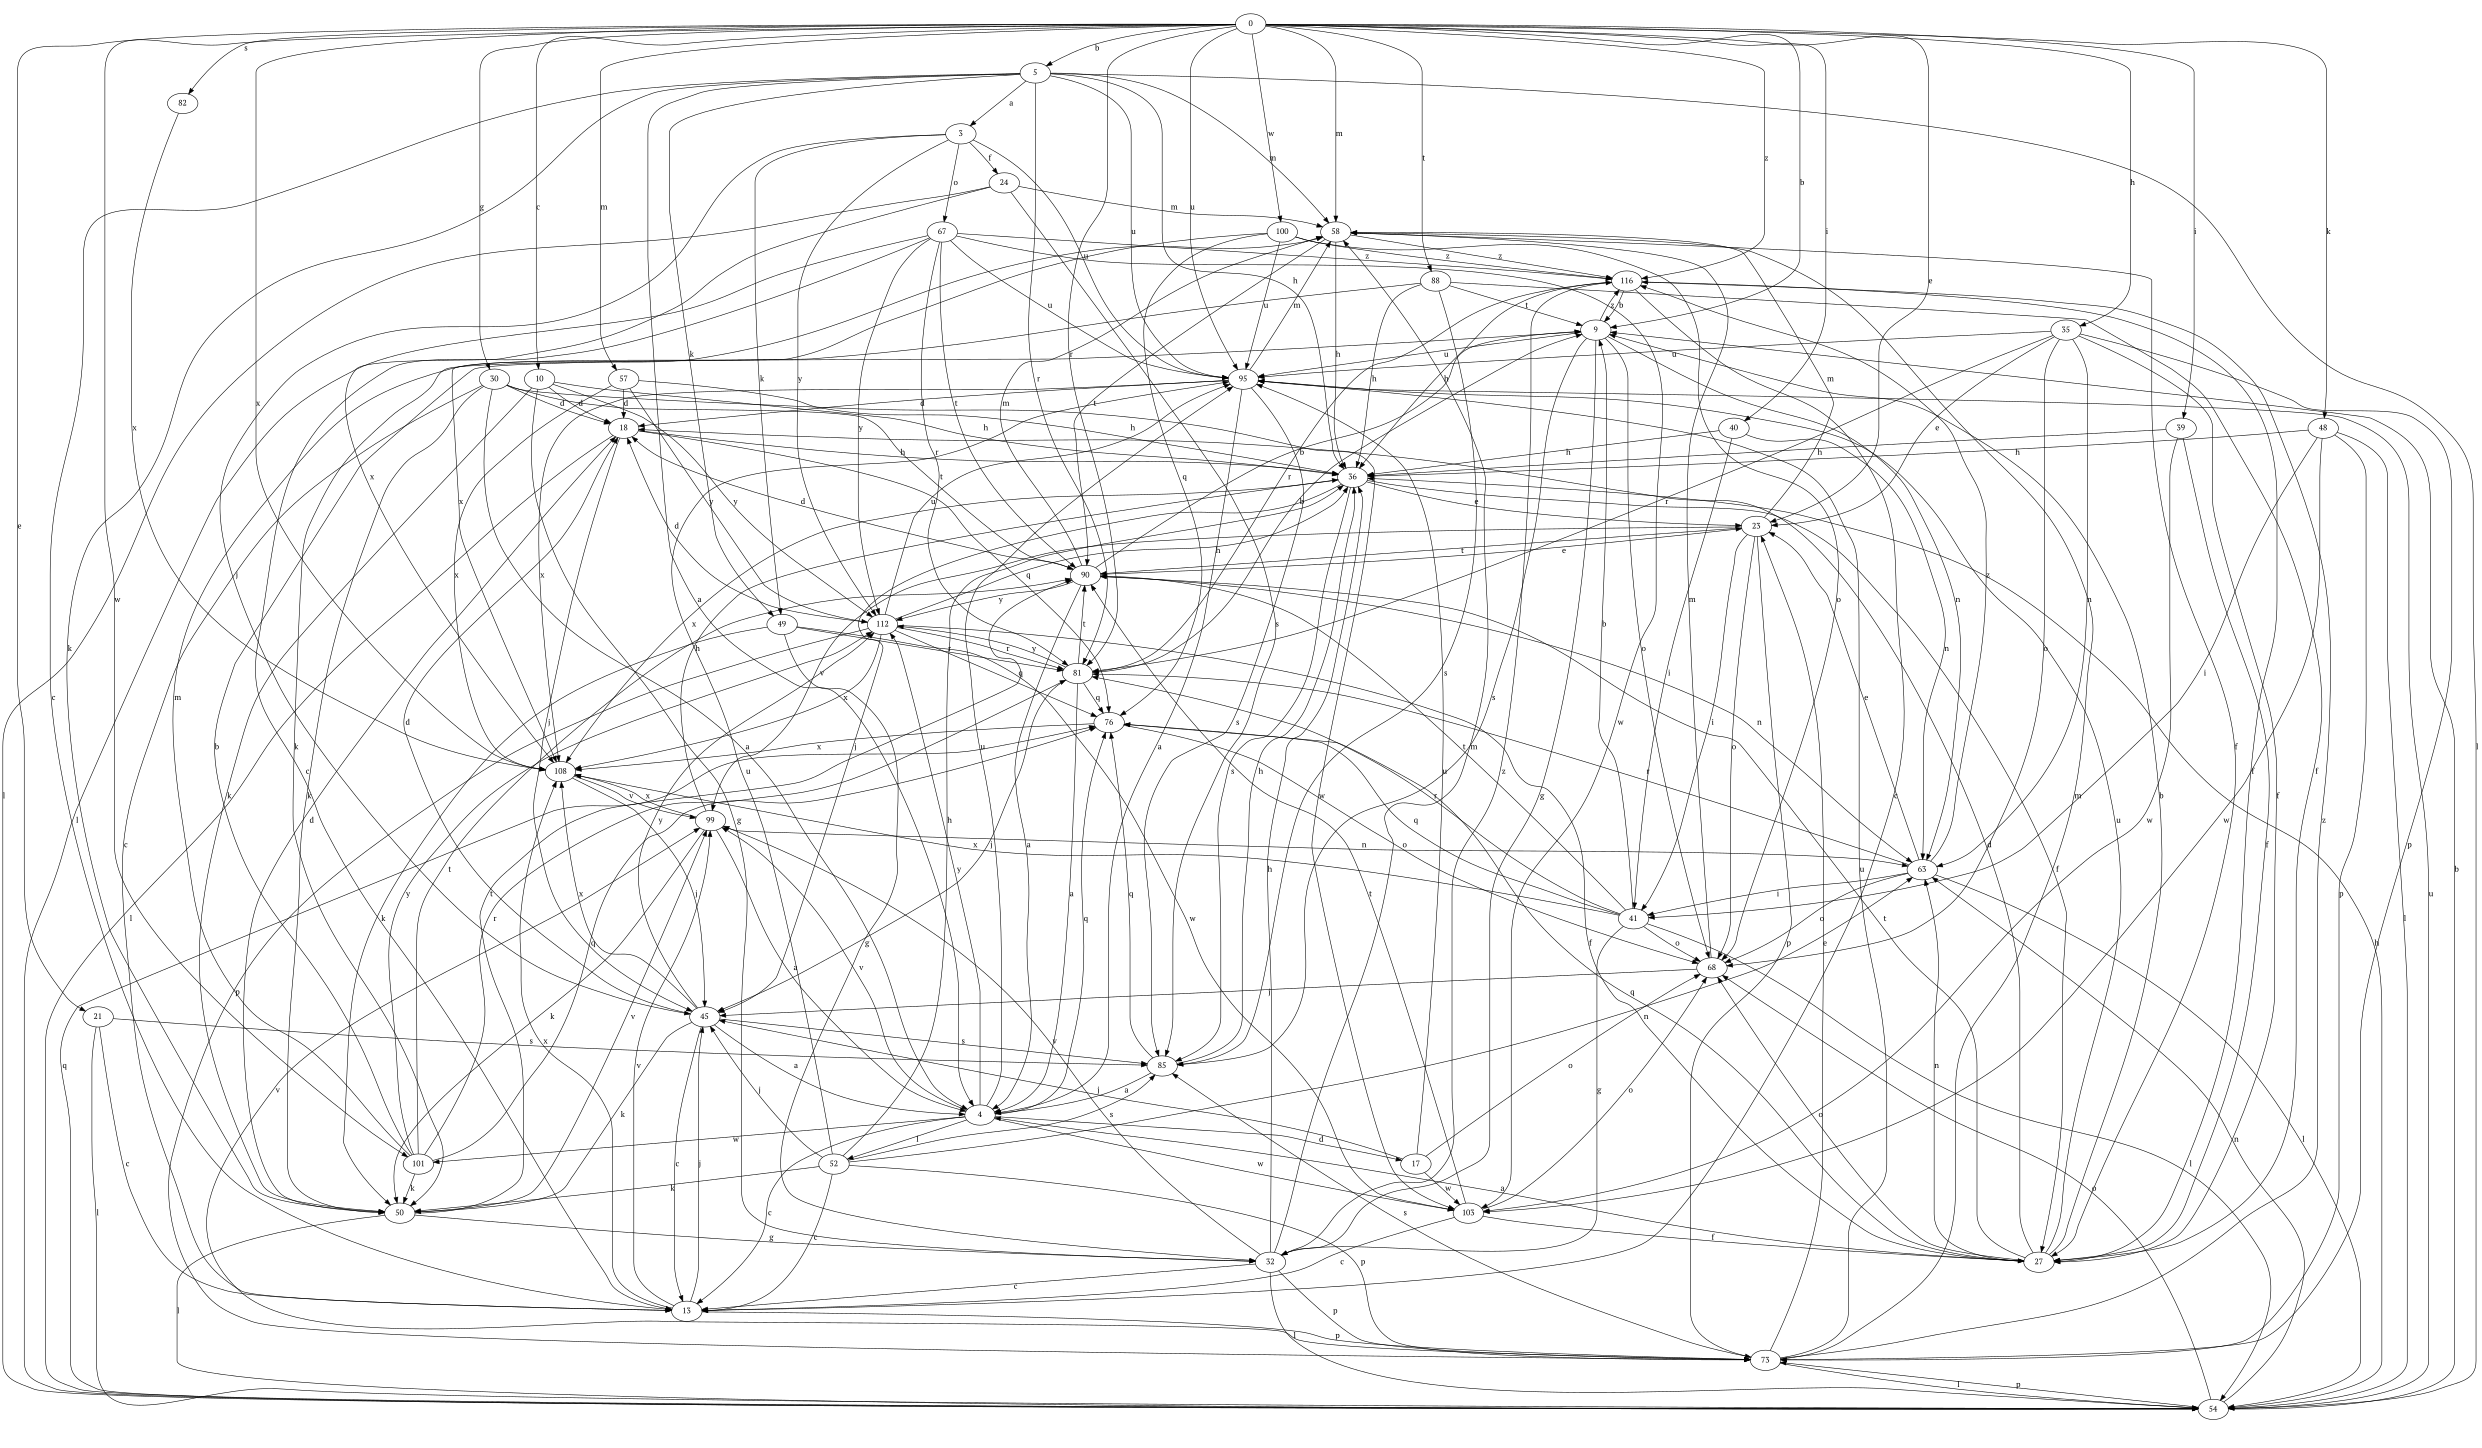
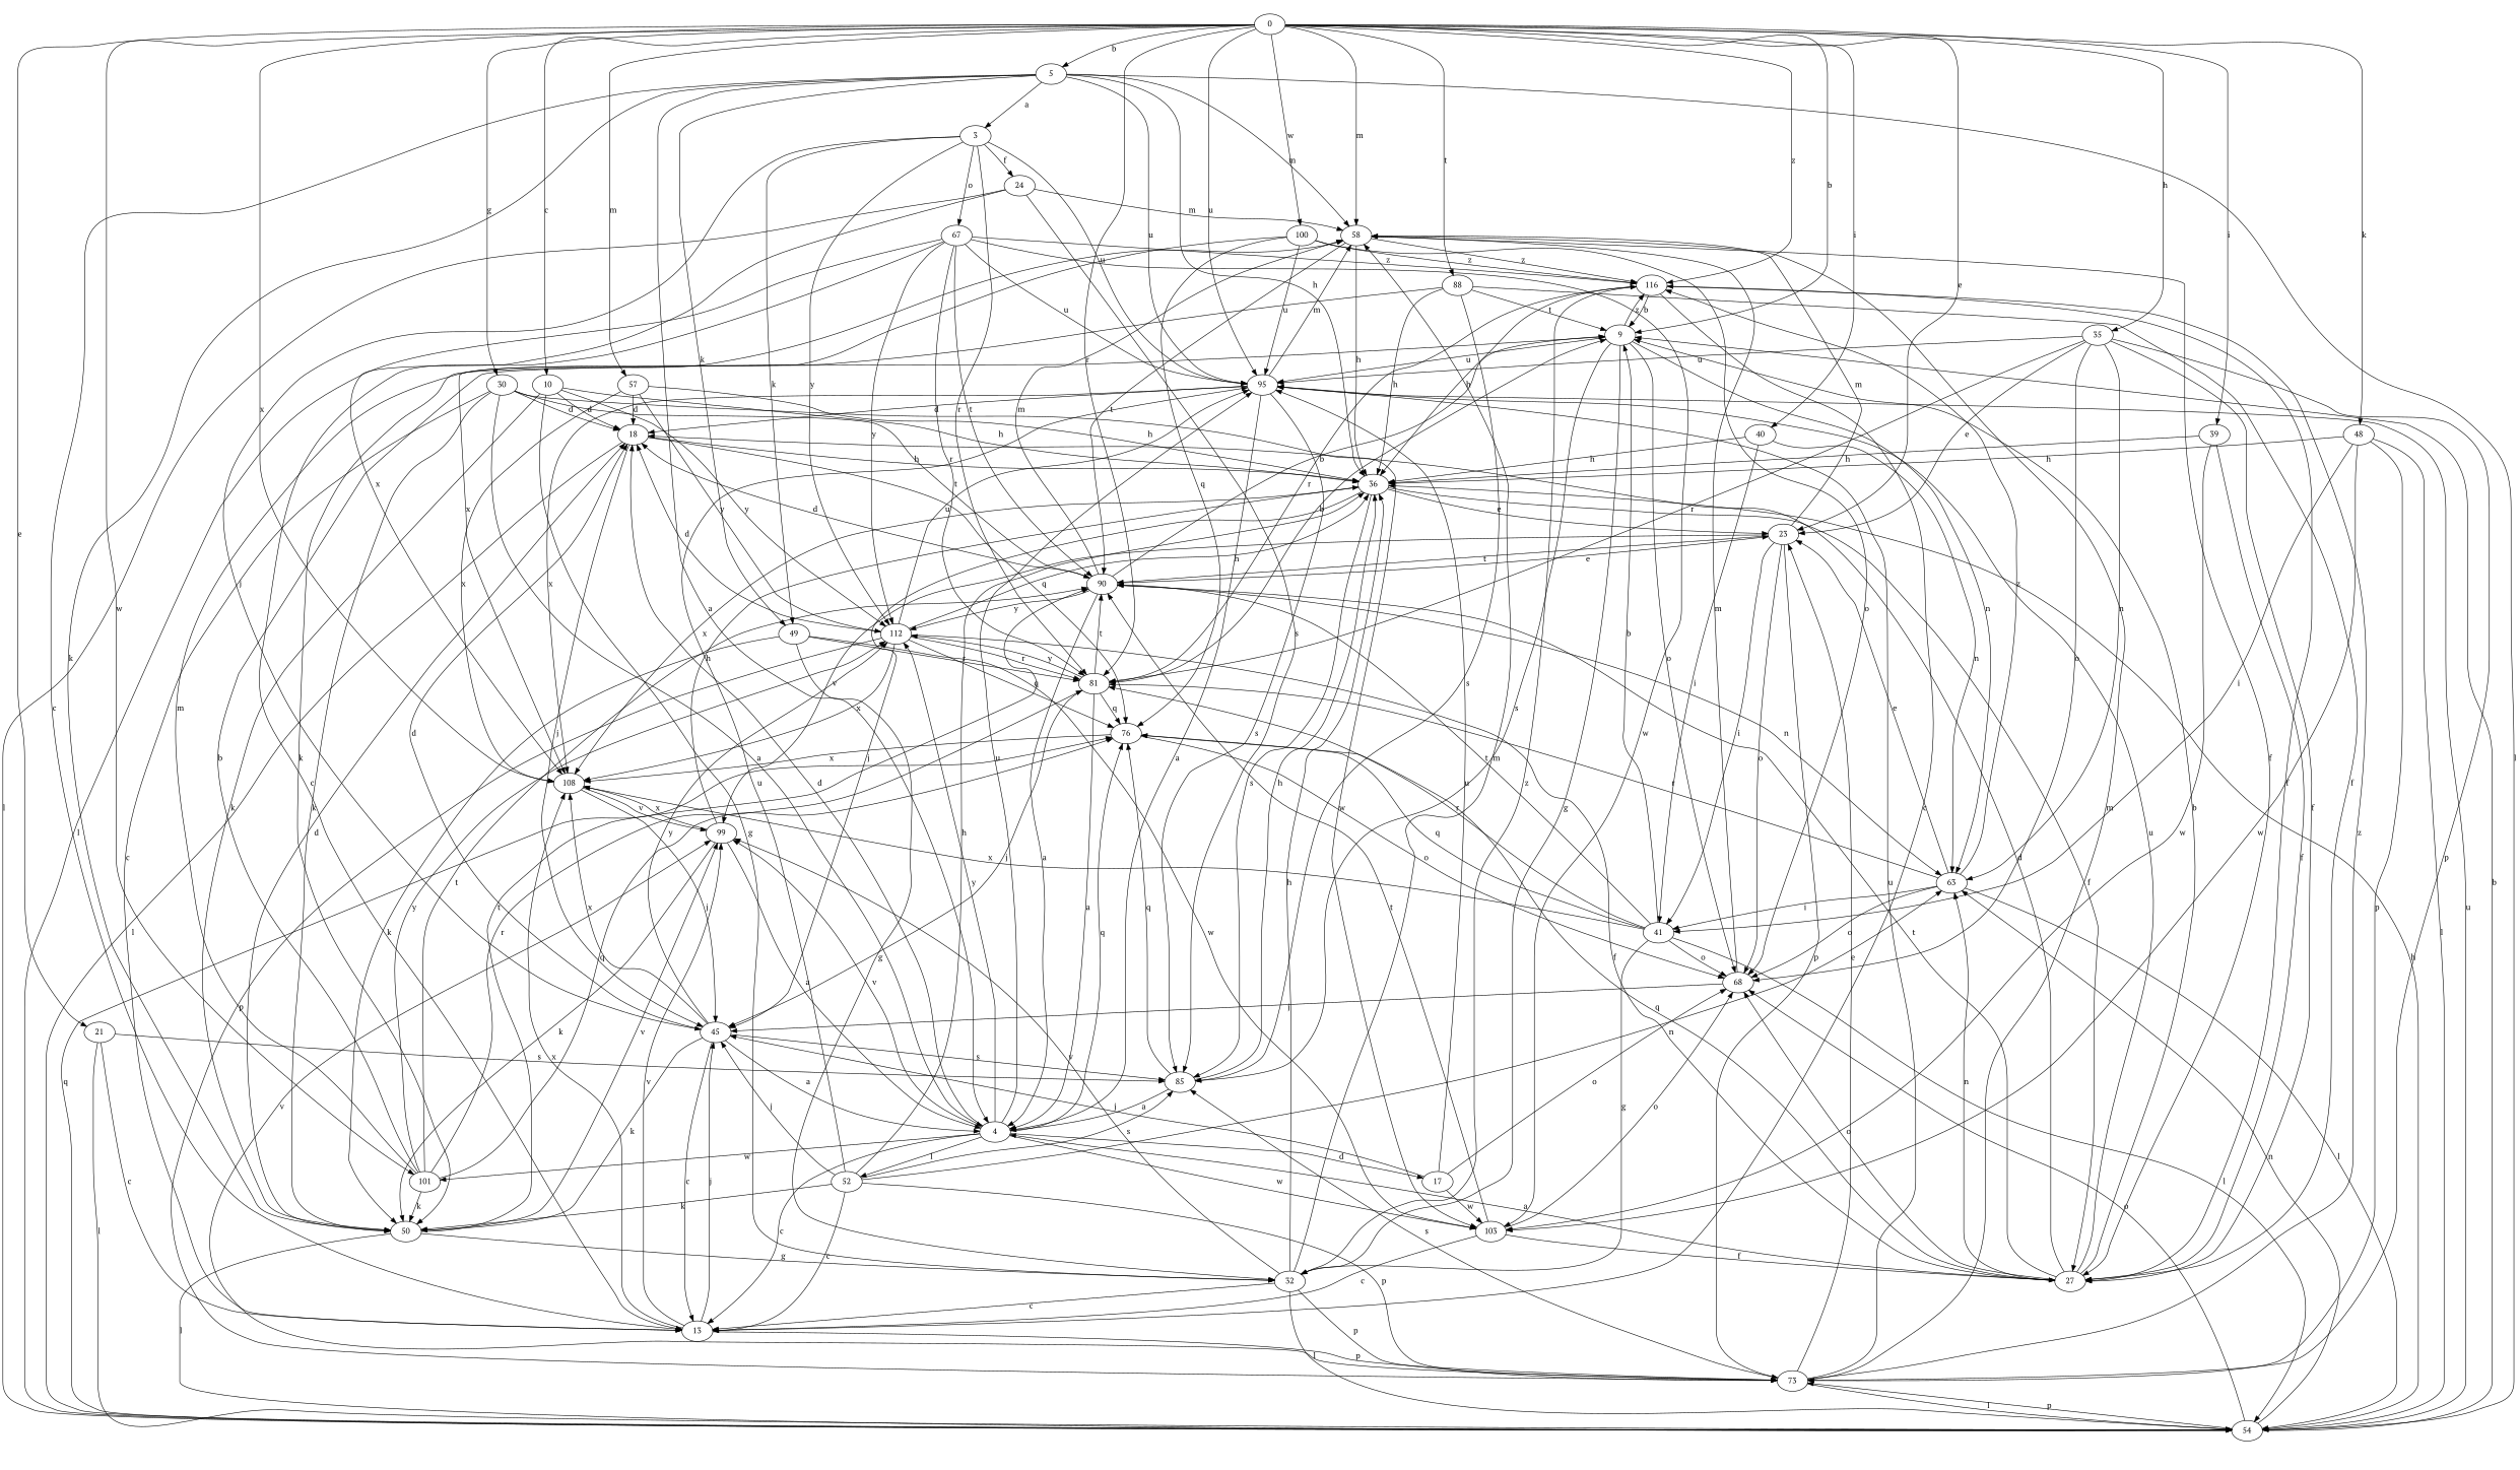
  strict digraph {
    fontname="PT Serif"
    node [fontname="PT Serif"]
    edge [fontname="PT Serif"]
    0
    5
    9
    10
    21
    23
    30
    35
    39
    40
    48
    57
    58
    81
-   82
    88
    95
    100
    101
    108
    116
    3
    49
    4
    13
    36
    50
    54
    32
    63
    68
    85
    112
    18
    99
    73
    41
    90
    103
    27
    45
    76
    24
    67
    17
    52
    0 -> 5 [label=b]
    0 -> 9 [label=b]
    0 -> 10 [label=c]
    0 -> 21 [label=e]
    0 -> 23 [label=e]
    0 -> 30 [label=g]
    0 -> 35 [label=h]
    0 -> 39 [label=i]
    0 -> 40 [label=i]
    0 -> 48 [label=k]
    0 -> 57 [label=m]
    0 -> 58 [label=m]
    0 -> 81 [label=r]
-   0 -> 82 [label=s]
    0 -> 88 [label=t]
    0 -> 95 [label=u]
    0 -> 100 [label=w]
    0 -> 101 [label=w]
    0 -> 108 [label=x]
    0 -> 116 [label=z]
    5 -> 58 [label=m]
-   5 -> 81 [label=r]
+   3 -> 81 [label=r]
    5 -> 95 [label=u]
    5 -> 3 [label=a]
    5 -> 49 [label=k]
    5 -> 4 [label=a]
    5 -> 13 [label=c]
    5 -> 36 [label=h]
    5 -> 50 [label=k]
    5 -> 54 [label=l]
    9 -> 95 [label=u]
    9 -> 116 [label=z]
    9 -> 32 [label=g]
    9 -> 63 [label=n]
    9 -> 68 [label=o]
    9 -> 85 [label=s]
    10 -> 36 [label=h]
    10 -> 50 [label=k]
    10 -> 32 [label=g]
    10 -> 112 [label=y]
    10 -> 18 [label=d]
    21 -> 13 [label=c]
    21 -> 54 [label=l]
    21 -> 85 [label=s]
    23 -> 58 [label=m]
    23 -> 68 [label=o]
    23 -> 99 [label=v]
    23 -> 73 [label=p]
    23 -> 41 [label=i]
    23 -> 90 [label=t]
    30 -> 4 [label=a]
    30 -> 13 [label=c]
    30 -> 50 [label=k]
    30 -> 18 [label=d]
    30 -> 90 [label=t]
    30 -> 103 [label=w]
    35 -> 23 [label=e]
    35 -> 81 [label=r]
    35 -> 95 [label=u]
    35 -> 63 [label=n]
    35 -> 68 [label=o]
    35 -> 73 [label=p]
    35 -> 27 [label=f]
    39 -> 36 [label=h]
    39 -> 103 [label=w]
    39 -> 27 [label=f]
    40 -> 36 [label=h]
    40 -> 63 [label=n]
    40 -> 41 [label=i]
    48 -> 36 [label=h]
    48 -> 54 [label=l]
    48 -> 73 [label=p]
    48 -> 41 [label=i]
    48 -> 103 [label=w]
    57 -> 108 [label=x]
    57 -> 36 [label=h]
    57 -> 112 [label=y]
    57 -> 18 [label=d]
    58 -> 116 [label=z]
    58 -> 36 [label=h]
    58 -> 90 [label=t]
    58 -> 27 [label=f]
    81 -> 9 [label=b]
    81 -> 4 [label=a]
    81 -> 112 [label=y]
    81 -> 90 [label=t]
    81 -> 45 [label=j]
    81 -> 76 [label=q]
-   82 -> 108 [label=x]
    88 -> 9 [label=t]
    88 -> 36 [label=h]
    88 -> 50 [label=k]
    88 -> 85 [label=s]
    88 -> 27 [label=f]
    95 -> 58 [label=m]
    95 -> 108 [label=x]
    95 -> 4 [label=a]
    95 -> 85 [label=s]
    95 -> 18 [label=d]
    100 -> 95 [label=u]
    100 -> 108 [label=x]
    100 -> 116 [label=z]
    100 -> 68 [label=o]
    100 -> 76 [label=q]
    101 -> 9 [label=b]
    101 -> 58 [label=m]
    101 -> 81 [label=r]
    101 -> 50 [label=k]
    101 -> 112 [label=y]
    101 -> 90 [label=t]
    101 -> 76 [label=q]
    108 -> 99 [label=v]
    108 -> 45 [label=j]
    116 -> 9 [label=b]
    116 -> 81 [label=r]
    116 -> 13 [label=c]
    116 -> 36 [label=h]
    116 -> 27 [label=f]
    3 -> 95 [label=u]
    3 -> 49 [label=k]
    3 -> 112 [label=y]
    3 -> 45 [label=j]
    3 -> 24 [label=f]
    3 -> 67 [label=o]
    49 -> 81 [label=r]
    49 -> 50 [label=k]
    49 -> 32 [label=g]
    49 -> 103 [label=w]
    4 -> 95 [label=u]
    4 -> 101 [label=w]
    4 -> 13 [label=c]
    4 -> 112 [label=y]
+   4 -> 18 [label=d]
    4 -> 99 [label=v]
    4 -> 103 [label=w]
    4 -> 76 [label=q]
    4 -> 17 [label=d]
    4 -> 52 [label=l]
    13 -> 108 [label=x]
    13 -> 99 [label=v]
    13 -> 73 [label=p]
    13 -> 45 [label=j]
    36 -> 23 [label=e]
    36 -> 108 [label=x]
    36 -> 85 [label=s]
    36 -> 27 [label=f]
    36 -> 45 [label=j]
    50 -> 54 [label=l]
    50 -> 32 [label=g]
    50 -> 18 [label=d]
    50 -> 99 [label=v]
    50 -> 90 [label=t]
    54 -> 9 [label=b]
    54 -> 95 [label=u]
    54 -> 36 [label=h]
    54 -> 63 [label=n]
    54 -> 68 [label=o]
    54 -> 73 [label=p]
    54 -> 76 [label=q]
    32 -> 58 [label=m]
    32 -> 116 [label=z]
    32 -> 13 [label=c]
    32 -> 36 [label=h]
    32 -> 54 [label=l]
    32 -> 99 [label=v]
    32 -> 73 [label=p]
    63 -> 23 [label=e]
    63 -> 81 [label=r]
    63 -> 116 [label=z]
    63 -> 54 [label=l]
    63 -> 68 [label=o]
    63 -> 41 [label=i]
    68 -> 58 [label=m]
    68 -> 45 [label=j]
    85 -> 4 [label=a]
    85 -> 36 [label=h]
    85 -> 76 [label=q]
    112 -> 81 [label=r]
    112 -> 95 [label=u]
    112 -> 108 [label=x]
    112 -> 36 [label=h]
    112 -> 18 [label=d]
    112 -> 73 [label=p]
    112 -> 27 [label=f]
    112 -> 76 [label=q]
    18 -> 36 [label=h]
    18 -> 54 [label=l]
    18 -> 45 [label=j]
    18 -> 76 [label=q]
    99 -> 108 [label=x]
    99 -> 4 [label=a]
    99 -> 36 [label=h]
    99 -> 50 [label=k]
-   99 -> 63 [label=n]
    73 -> 23 [label=e]
    73 -> 58 [label=m]
    73 -> 95 [label=u]
    73 -> 116 [label=z]
    73 -> 54 [label=l]
    73 -> 85 [label=s]
    73 -> 99 [label=v]
    41 -> 9 [label=b]
    41 -> 81 [label=r]
    41 -> 108 [label=x]
    41 -> 54 [label=l]
    41 -> 32 [label=g]
    41 -> 68 [label=o]
    41 -> 90 [label=t]
    41 -> 76 [label=q]
    90 -> 9 [label=b]
    90 -> 23 [label=e]
    90 -> 58 [label=m]
    90 -> 4 [label=a]
    90 -> 63 [label=n]
    90 -> 112 [label=y]
    90 -> 18 [label=d]
    103 -> 13 [label=c]
    103 -> 68 [label=o]
    103 -> 90 [label=t]
    103 -> 27 [label=f]
    27 -> 9 [label=b]
    27 -> 95 [label=u]
    27 -> 4 [label=a]
    27 -> 63 [label=n]
    27 -> 68 [label=o]
    27 -> 18 [label=d]
    27 -> 90 [label=t]
    27 -> 76 [label=q]
    45 -> 108 [label=x]
    45 -> 4 [label=a]
    45 -> 13 [label=c]
    45 -> 50 [label=k]
    45 -> 85 [label=s]
    45 -> 112 [label=y]
    45 -> 18 [label=d]
    76 -> 108 [label=x]
    76 -> 68 [label=o]
    24 -> 58 [label=m]
    24 -> 108 [label=x]
    24 -> 54 [label=l]
    24 -> 85 [label=s]
    67 -> 81 [label=r]
    67 -> 95 [label=u]
    67 -> 116 [label=z]
    67 -> 13 [label=c]
    67 -> 54 [label=l]
    67 -> 112 [label=y]
    67 -> 90 [label=t]
    67 -> 103 [label=w]
    17 -> 95 [label=u]
    17 -> 68 [label=o]
    17 -> 103 [label=w]
    17 -> 45 [label=j]
    52 -> 95 [label=u]
    52 -> 13 [label=c]
    52 -> 36 [label=h]
    52 -> 50 [label=k]
    52 -> 63 [label=n]
    52 -> 85 [label=s]
    52 -> 73 [label=p]
    52 -> 45 [label=j]
  }
